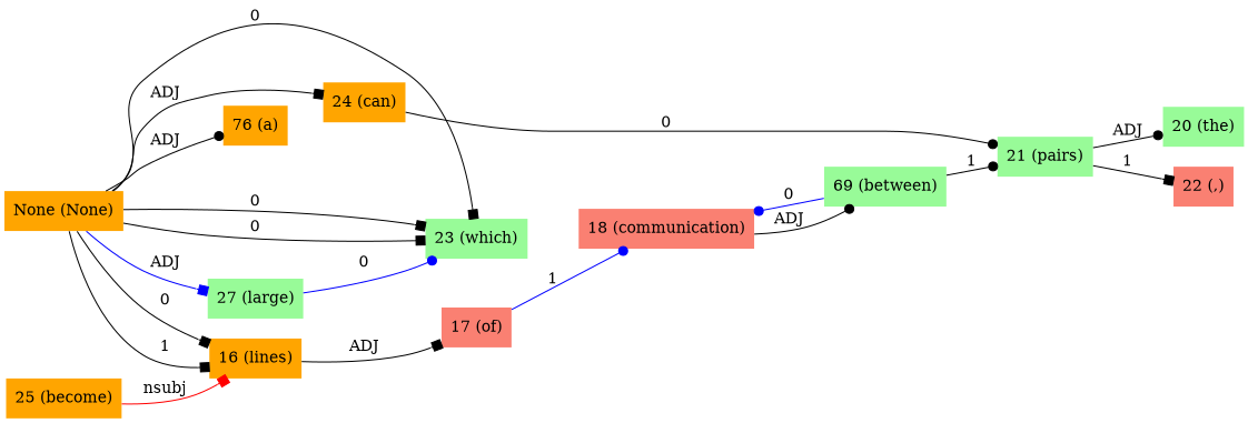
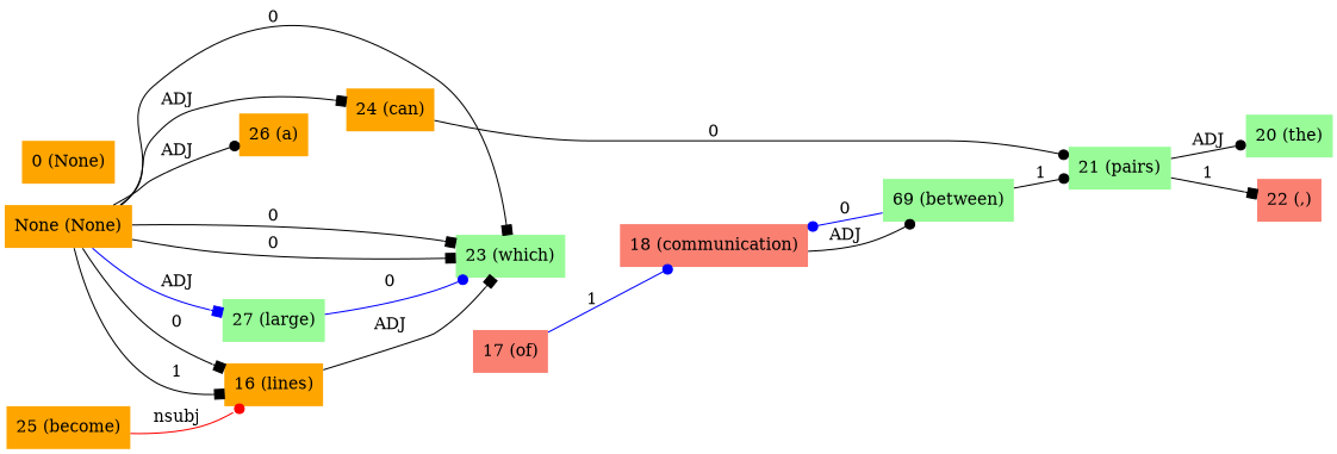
  digraph {
    rankdir=LR
    node [fillcolor=orange shape=plaintext style=filled]
    edge [arrowhead=box dir=forward]
    n1 [label="None (None)"]
    n2 [fillcolor=palegreen label="23 (which)"]
    n3 [label="16 (lines)"]
    n4 [label="24 (can)"]
-   n5 [label="76 (a)"]
+   n5 [label="26 (a)"]
    n6 [fillcolor=palegreen label="27 (large)"]
    n7 [fillcolor=salmon label="17 (of)"]
    n8 [fillcolor=palegreen label="21 (pairs)"]
    n9 [fillcolor=palegreen label="20 (the)"]
    n10 [fillcolor=salmon label="22 (,)"]
    n11 [label="25 (become)"]
    n12 [fillcolor=salmon label="18 (communication)"]
+   n13 [label="0 (None)"]
    n14 [fillcolor=palegreen label="69 (between)"]
    n1 -> n2 [label=0]
    n1 -> n2 [label=0]
    n1 -> n2 [label=0]
    n1 -> n3 [label=1]
    n1 -> n3 [label=0]
    n1 -> n4 [label=ADJ]
    n1 -> n5 [arrowhead=dot label=ADJ]
    n1 -> n6 [color=blue label=ADJ]
-   n3 -> n7 [label=ADJ]
+   n3 -> n2 [label=ADJ]
    n4 -> n8 [arrowhead=dot label=0]
    n6 -> n2 [arrowhead=dot color=blue label=0]
    n7 -> n12 [arrowhead=dot color=blue label=1]
    n8 -> n9 [arrowhead=dot label=ADJ]
    n8 -> n10 [label=1]
-   n11 -> n3 [color=red label=nsubj]
+   n11 -> n3 [arrowhead=dot color=red label=nsubj]
    n12 -> n14 [arrowhead=dot label=ADJ]
    n14 -> n8 [arrowhead=dot label=1]
    n14 -> n12 [arrowhead=dot color=blue label=0]
  }
